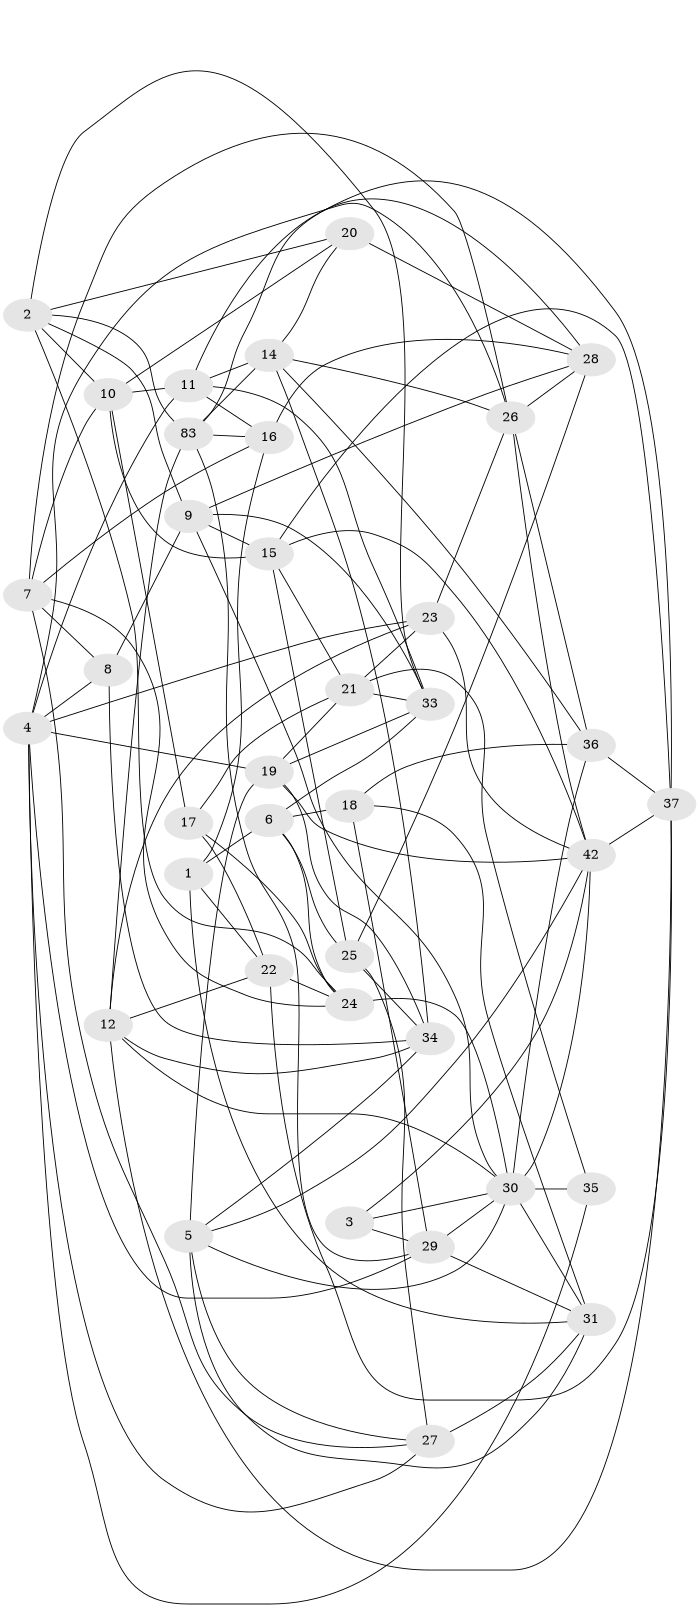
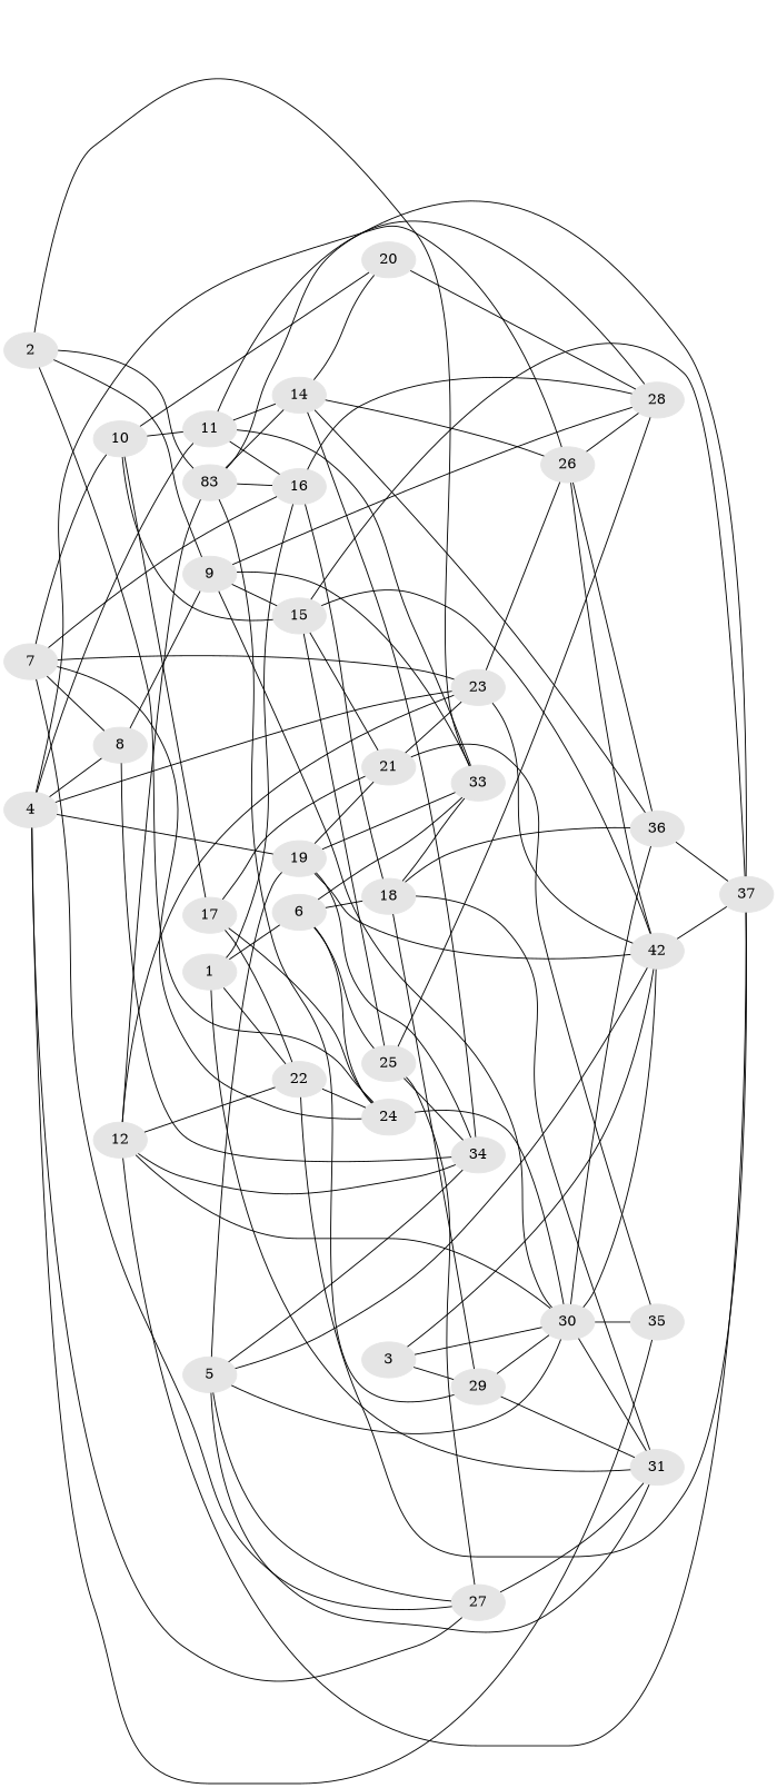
  graph {
    rankdir=LR
    node [color=gray90 style=filled]
    edge [weight=1.0]
    1
    6
    16
    22
    31
    24
    33
    18
    25
    28
    37
    2
    9
    10
    n15 [label=83]
    20
    30
    15
    11
    17
    29
    14
    3
    n24 [label=42]
    35
    36
    4
    8
    19
    23
    26
    27
    34
    21
    5
    7
    12
    1 -- 6
    1 -- 16
    1 -- 22
    1 -- 31
    6 -- 24
    6 -- 33
    6 -- 18
    6 -- 25 [weight=2.0]
+   16 -- 18
    16 -- 28
    22 -- 24
    22 -- 37
    24 -- 30
    18 -- 31
-   21 -- 33
+   18 -- 33
    18 -- 29
    18 -- 36
    25 -- 28
    25 -- 27
    25 -- 34
    2 -- 24
    2 -- 33
    2 -- 9
-   2 -- 10
    2 -- n15
-   2 -- 20
    9 -- 33
    9 -- 28
    9 -- 30
    9 -- 15
    10 -- 20
    10 -- 15
    10 -- 11
    10 -- 17
    n15 -- 16
    n15 -- 37
    n15 -- 29
    n15 -- 14
    20 -- 28
    30 -- 31
    30 -- n24
    30 -- 35
    30 -- 36
    15 -- 25
    15 -- 37
    15 -- n24
    15 -- 21
    11 -- 16
    11 -- 33
    11 -- 28
    11 -- 14
    17 -- 22
    17 -- 24
    17 -- 21
    29 -- 31
    29 -- 30
    14 -- 20
    14 -- 36
    14 -- 26
    14 -- 34
    3 -- 30
    3 -- 29
    3 -- n24
    n24 -- 37
    36 -- 37
    4 -- 11
-   4 -- 29
    4 -- 35
    4 -- 8
    4 -- 19
    4 -- 23
    4 -- 26
    4 -- 27
    8 -- 9
    8 -- 34
    19 -- 33
    19 -- n24
    19 -- 34
    19 -- 21
    23 -- n24
    23 -- 26
    26 -- 28
    26 -- n24
    26 -- 36
    27 -- 31
    21 -- 35
    21 -- 23
    5 -- 31
    5 -- 30
    5 -- n24
    5 -- 19
    5 -- 27
    5 -- 34
    7 -- 16
    7 -- 24
    7 -- 10
    7 -- 8
-   7 -- 26
+   7 -- 23
    7 -- 27
    12 -- 22
    12 -- 37
    12 -- n15
    12 -- 30
    12 -- 23
    12 -- 34
  }
